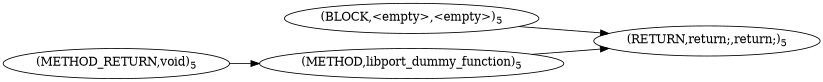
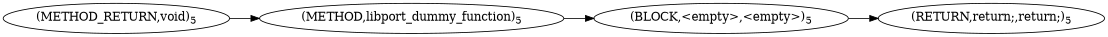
  digraph {
    rankdir=LR
    n1 [label=<(METHOD,libport_dummy_function)<SUB>5</SUB>>]
    n2 [label=<(BLOCK,&lt;empty&gt;,&lt;empty&gt;)<SUB>5</SUB>>]
    n3 [label=<(RETURN,return;,return;)<SUB>5</SUB>>]
    n4 [label=<(METHOD_RETURN,void)<SUB>5</SUB>>]
-   n1 -> n3
+   n1 -> n2
    n2 -> n3
    n4 -> n1
  }
